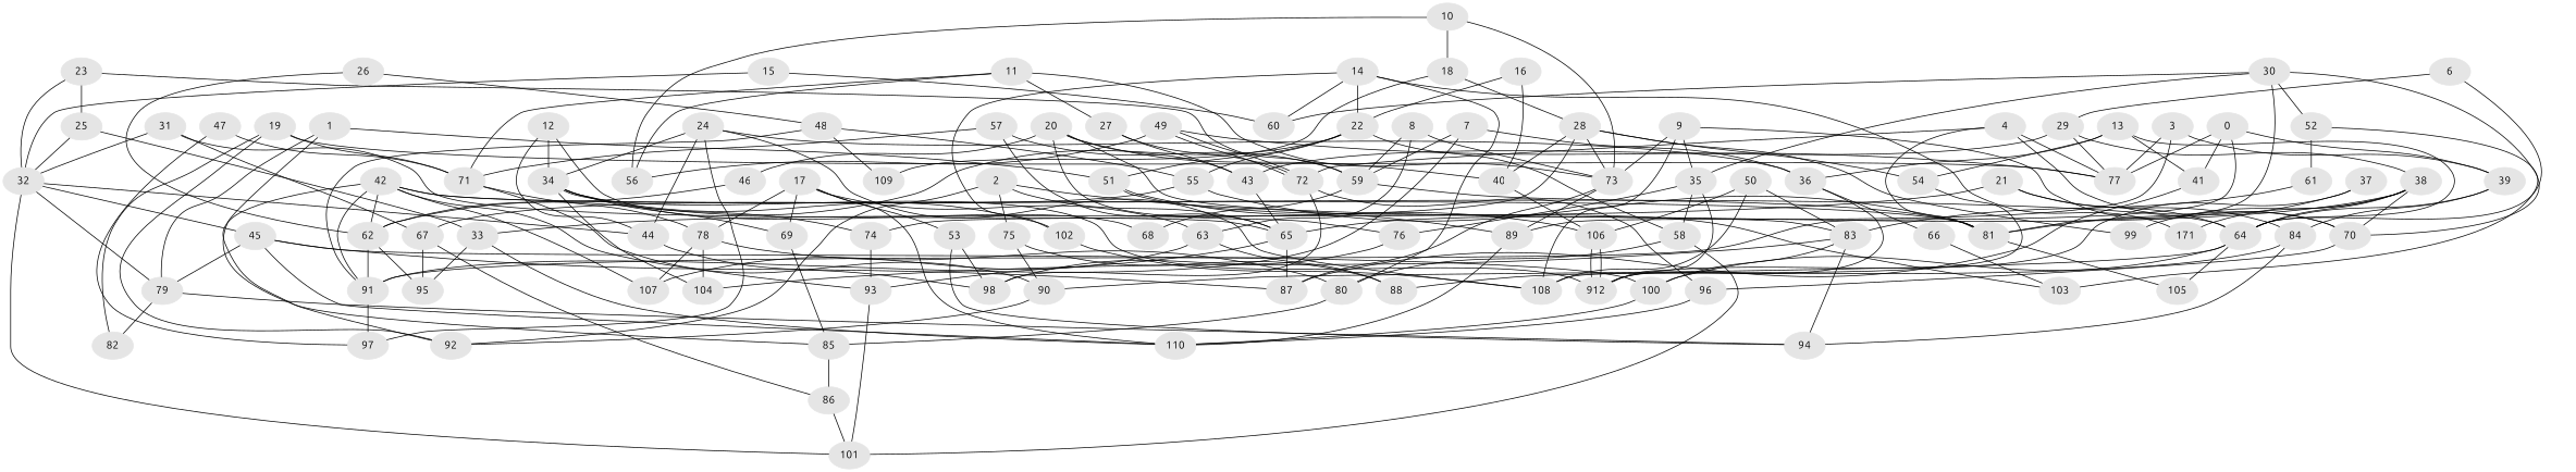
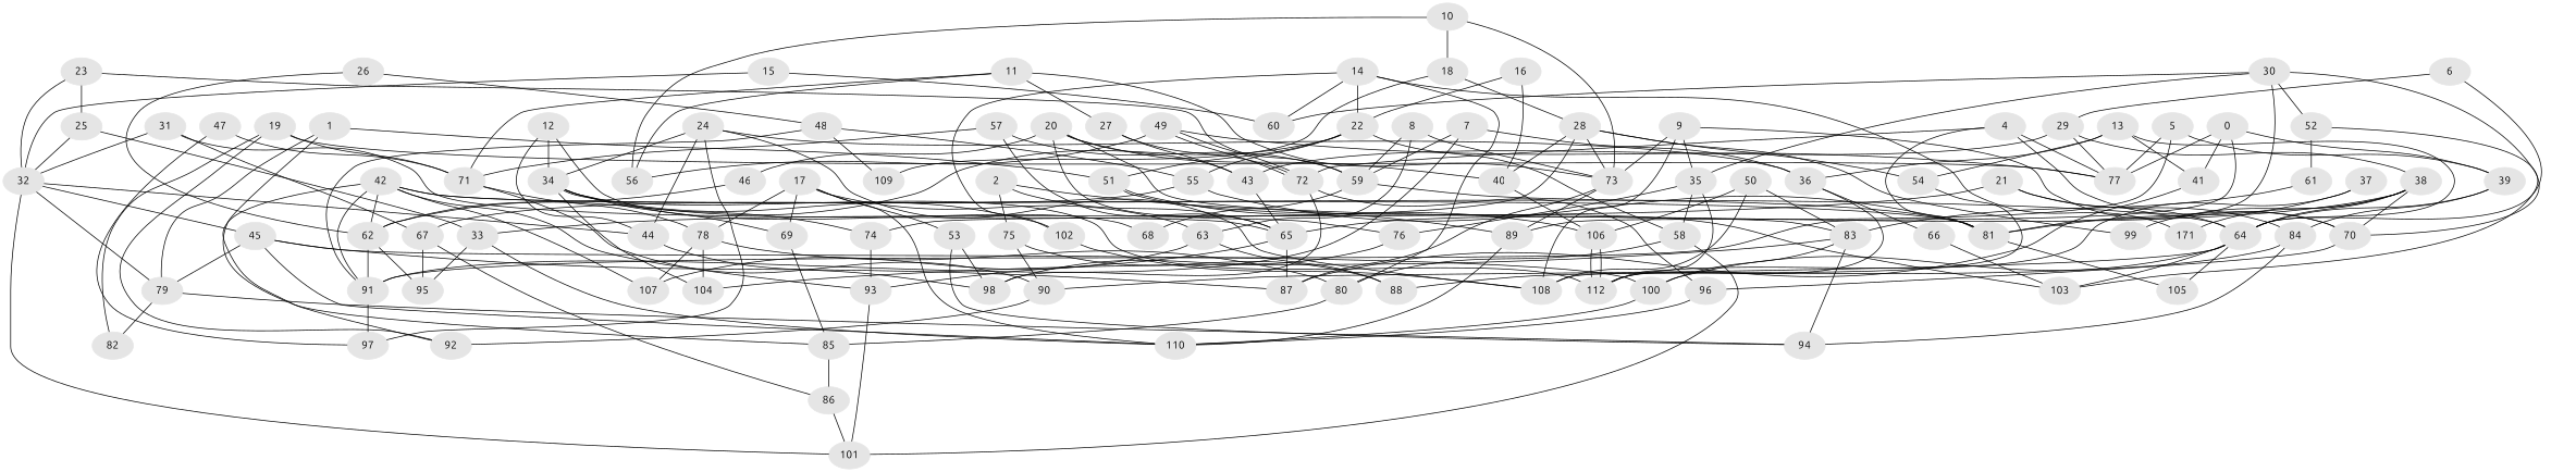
  graph {
    fontname=Ubuntu
    node [color=gray90 fontname=Ubuntu style=filled]
    edge [fontname=Ubuntu]
    1
    51
    79
    85
    106
    103
    82
    94
    86
    2
    65
    75
    89
    92
    87
    93
    88
    90
    110
    n20 [label=0]
    39
    41
    77
    91
    64
    84
    97
    4
    70
    72
    81
    96
    98
    105
-   5 [label=3]
+   5
    6
    29
    43
    38
    100
    7
    36
    59
-   112 [label=912]
+   112
    66
    68
    8
    63
    73
    107
    9
    35
    108
    76
    58
    10
    18
    56
    28
    109
    11
    27
    71
    78
    12
    34
    44
    102
    69
    74
    104
    13
    54
    14
    22
    60
    80
    n78 [label=171]
    55
    62
    15
    32
    45
    101
    16
    40
    17
    53
    99
    19
    20
    46
    83
    21
    33
    95
    67
    23
    25
    24
    26
    48
    30
    52
    61
    31
    37
    42
    47
    49
    50
    57
    1 -- 51
    1 -- 79
    1 -- 85
    51 -- 106
    51 -- 103
    79 -- 82
    79 -- 94
    85 -- 86
    106 -- 112
    106 -- 112
    86 -- 101
    2 -- 65
    2 -- 75
    2 -- 89
-   2 -- 92
    65 -- 87
    65 -- 93
    75 -- 88
    75 -- 90
    89 -- 110
    93 -- 101
    90 -- 92
    n20 -- 39
    n20 -- 41
    n20 -- 77
    n20 -- 91
    39 -- 64
    39 -- 84
    41 -- 87
    91 -- 97
+   64 -- 103
    64 -- 90
    64 -- 105
    64 -- 100
    84 -- 94
    84 -- 88
    4 -- 77
    4 -- 70
    4 -- 72
    4 -- 81
    70 -- 96
    72 -- 96
    72 -- 98
    81 -- 105
    96 -- 110
    5 -- 89
    5 -- 39
    5 -- 77
    6 -- 64
    6 -- 29
    29 -- 77
    29 -- 43
    29 -- 38
    43 -- 65
    38 -- 65
    38 -- 64
    38 -- 70
    38 -- n78
    38 -- 99
    100 -- 110
    7 -- 91
    7 -- 36
    7 -- 59
    36 -- 112
    36 -- 66
    59 -- 81
    59 -- 68
    66 -- 103
    8 -- 59
    8 -- 63
    8 -- 73
    63 -- 88
    63 -- 107
    73 -- 89
    73 -- 87
    9 -- 70
    9 -- 73
    9 -- 35
    9 -- 108
    35 -- 112
    35 -- 76
    35 -- 58
    76 -- 98
    58 -- 80
    58 -- 101
    10 -- 73
    10 -- 18
    10 -- 56
    18 -- 28
    18 -- 109
    28 -- 73
    28 -- 74
    28 -- 54
    28 -- 40
    28 -- 99
    11 -- 73
    11 -- 56
    11 -- 27
    11 -- 71
    27 -- 72
    27 -- 43
    71 -- 90
    71 -- 78
    78 -- 107
    78 -- 104
    78 -- 80
    12 -- 68
    12 -- 34
    12 -- 44
    34 -- 112
    34 -- 102
    34 -- 69
    34 -- 74
    34 -- 104
    44 -- 98
    102 -- 108
    69 -- 85
    74 -- 93
    13 -- 41
    13 -- 64
    13 -- 36
    13 -- 54
    54 -- 108
    14 -- 102
    14 -- 22
    14 -- 60
    14 -- 80
    14 -- n78
    22 -- 51
    22 -- 58
    22 -- 55
    22 -- 62
    80 -- 85
    55 -- 81
    55 -- 67
    62 -- 91
    62 -- 95
    15 -- 60
    15 -- 32
    32 -- 79
    32 -- 44
    32 -- 45
    32 -- 101
    45 -- 79
    45 -- 87
    45 -- 110
    45 -- 100
    16 -- 22
    16 -- 40
    40 -- 106
    17 -- 110
    17 -- 63
    17 -- 78
    17 -- 69
    17 -- 53
    53 -- 94
    53 -- 98
    19 -- 82
    19 -- 92
    19 -- 77
    19 -- 71
    20 -- 43
    20 -- 76
    20 -- 40
    20 -- 46
    20 -- 83
    46 -- 62
    83 -- 94
    83 -- 100
    83 -- 104
    21 -- 64
    21 -- 84
    21 -- 33
    33 -- 110
    33 -- 95
    67 -- 86
    67 -- 95
    23 -- 59
    23 -- 32
    23 -- 25
    25 -- 32
    25 -- 33
    24 -- 97
    24 -- 36
    24 -- 108
    24 -- 34
    24 -- 44
    26 -- 62
    26 -- 48
    48 -- 91
    48 -- 109
    48 -- 55
    30 -- 70
    30 -- 81
    30 -- 35
    30 -- 60
    30 -- 52
    52 -- 103
    52 -- 61
    61 -- 83
    31 -- 65
    31 -- 32
    31 -- 67
    37 -- 81
    37 -- 112
    42 -- 92
    42 -- 93
    42 -- 91
    42 -- 64
    42 -- 81
    42 -- 107
    42 -- 62
    47 -- 97
    47 -- 71
    49 -- 77
    49 -- 72
    49 -- 72
    49 -- 56
    50 -- 106
    50 -- 108
    50 -- 83
    57 -- 65
    57 -- 59
    57 -- 71
  }
